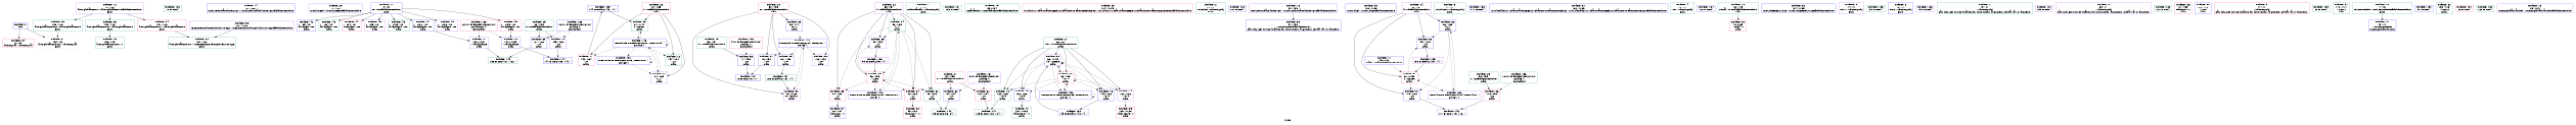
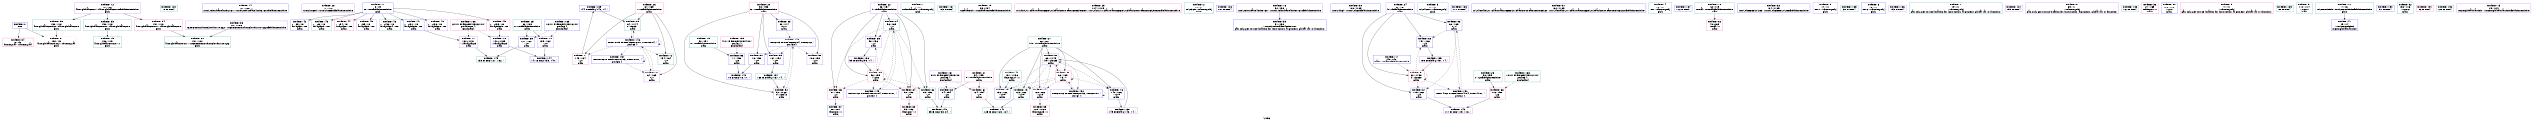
  digraph {
    label=SVFG
    node [color=blue shape=record]
    edge [style=solid]
    n1 [label="{NodeID: 0\nFun}"]
    n2 [color=deeppink label="{NodeID: 34\n2\<--3\ndummyVal\<--dummyVal\n}"]
    n3 [color=deeppink label="{NodeID: 81\n192\<--3\nllvm.global_ctors_2\<--dummyVal\nGlob }" style=dotted]
    n4 [color=teal label="{NodeID: 180\n70 = PHI()\n}"]
    n5 [label="{NodeID: 14\n27\<--28\n_ZNSt8ios_base4InitC1Ev\<--_ZNSt8ios_base4InitC1Ev_field_insensitive\n}"]
    n6 [color=purple label="{NodeID: 28\n71\<--72\n_ZNSirsERi\<--_ZNSirsERi_field_insensitive\n}"]
    n7 [label="{NodeID: 42\n89\<--8\narrayidx\<--m\nmain\n}"]
    n8 [label="{NodeID: 139\n144 = Binary(143, 74, )\n}"]
    n9 [color=teal label="{NodeID: 89\n64\<--144\nt\<--inc31\nmain\n}"]
    n10 [label="{NodeID: 146\nMR_18V_5 = PHI(MR_18V_7, MR_18V_4, )\npts\{65 \}\n}"]
    n11 [color=deeppink label="{NodeID: 71\n143\<--64\n\<--t\nmain\n}"]
    n12 [color=teal label="{NodeID: 72\n154\<--64\n\<--t\nmain\n}"]
    n13 [color=purple label="{NodeID: 87\n64\<--69\nt\<--\nmain\n}"]
    n14 [label="{NodeID: 151\nMR_18V_2 = PHI(MR_18V_3, MR_18V_1, )\npts\{65 \}\n}"]
    n15 [label="{NodeID: 56\n77\<--50\n\<--T\nmain\n}"]
    n16 [label="{NodeID: 142\n78 = cmp(76, 77, )\n}"]
    n17 [color=purple label="{NodeID: 70\n135\<--62\n\<--x\nmain\n}"]
    n18 [label="{NodeID: 144\n141 = cmp(135, 140, )\n}"]
    n19 [color=teal label="{NodeID: 84\n56\<--69\ni\<--\nmain\n}"]
    n20 [color=teal label="{NodeID: 62\n83\<--56\n\<--i\nmain\n}"]
    n21 [color=deeppink label="{NodeID: 63\n87\<--56\n\<--i\nmain\n}"]
    n22 [color=deeppink label="{NodeID: 64\n92\<--56\n\<--i\nmain\n}"]
    n23 [color=purple label="{NodeID: 65\n98\<--56\n\<--i\nmain\n}"]
    n24 [color=deeppink label="{NodeID: 85\n56\<--99\ni\<--inc\nmain\n}"]
    n25 [label="{NodeID: 149\nMR_10V_2 = PHI(MR_10V_4, MR_10V_1, )\npts\{57 \}\n}"]
    n26 [color=teal label="{NodeID: 140\n85 = cmp(83, 84, )\n}"]
    n27 [label="{NodeID: 37\n88\<--87\nidxprom\<--\nmain\n}"]
    n28 [color=deeppink label="{NodeID: 38\n93\<--92\nidxprom7\<--\nmain\n}"]
    n29 [color=purple label="{NodeID: 136\n99 = Binary(98, 74, )\n}"]
    n30 [color=teal label="{NodeID: 1\n7\<--1\n__dso_handle\<--dummyObj\nGlob }"]
    n31 [color=teal label="{NodeID: 181\n103 = PHI()\n}"]
    n32 [color=teal label="{NodeID: 15\n33\<--34\n__cxa_atexit\<--__cxa_atexit_field_insensitive\n}"]
    n33 [color=deeppink label="{NodeID: 29\n104\<--105\n_ZStlsISt11char_traitsIcEERSt13basic_ostreamIcT_ES5_PKc\<--_ZStlsISt11char_traitsIcEERSt13basic_ostreamIcT_ES5_PKc_field_insensitive\n}"]
    n34 [color=teal label="{NodeID: 43\n90\<--8\narrayidx5\<--m\nmain\n}"]
    n35 [label="{NodeID: 57\n76\<--52\n\<--tt\nmain\n}"]
    n36 [color=deeppink label="{NodeID: 168\n22V_1 = ENCHI(MR_22V_0)\npts\{90000 \}\nFun[main]}" style=double]
    n37 [color=purple label="{NodeID: 77\n132\<--131\n\<--arrayidx25\nmain\n}"]
    n38 [label="{NodeID: 78\n140\<--139\n\<--arrayidx29\nmain\n}"]
    n39 [color=teal label="{NodeID: 145\n133 = cmp(127, 132, )\n}"]
    n40 [color=teal label="{NodeID: 2\n10\<--1\n_ZSt3cin\<--dummyObj\nInitD }"]
    n41 [label="{NodeID: 182\n107 = PHI()\n}"]
    n42 [color=purple label="{NodeID: 16\n32\<--38\n_ZNSt8ios_base4InitD1Ev\<--_ZNSt8ios_base4InitD1Ev_field_insensitive\n}"]
    n43 [label="{NodeID: 35\n31\<--32\n\<--_ZNSt8ios_base4InitD1Ev\nCan only get source location for instruction, argument, global var or function.}"]
    n44 [label="{NodeID: 30\n108\<--109\n_ZNSolsEi\<--_ZNSolsEi_field_insensitive\n}"]
    n45 [color=deeppink label="{NodeID: 44\n94\<--8\narrayidx8\<--m\nmain\n}"]
    n46 [color=teal label="{NodeID: 141\n125 = cmp(123, 124, )\n}"]
    n47 [color=purple label="{NodeID: 58\n106\<--52\n\<--tt\nmain\n}"]
    n48 [label="{NodeID: 86\n60\<--69\nk\<--\nmain\n}"]
    n49 [label="{NodeID: 67\n115\<--60\n\<--k\nmain\n}"]
    n50 [label="{NodeID: 68\n157\<--60\n\<--k\nmain\n}"]
    n51 [color=purple label="{NodeID: 150\nMR_14V_2 = PHI(MR_14V_4, MR_14V_1, )\npts\{61 \}\n}"]
    n52 [color=purple label="{NodeID: 143\n117 = cmp(115, 116, )\n}"]
    n53 [color=purple label="{NodeID: 135\n158 = Binary(157, 74, )\n}"]
    n54 [color=deeppink label="{NodeID: 91\n60\<--158\nk\<--inc38\nmain\n}"]
    n55 [color=teal label="{NodeID: 3\n11\<--1\n_ZSt4cout\<--dummyObj\nGlob }"]
    n56 [label="{NodeID: 183\n111 = PHI()\n}"]
    n57 [label="{NodeID: 17\n45\<--46\nmain\<--main_field_insensitive\n}"]
    n58 [label="{NodeID: 31\n162\<--163\n_ZSt4endlIcSt11char_traitsIcEERSt13basic_ostreamIT_T0_ES6_\<--_ZSt4endlIcSt11char_traitsIcEERSt13basic_ostreamIT_T0_ES6__field_insensitive\n}"]
    n59 [color=purple label="{NodeID: 45\n95\<--8\narrayidx9\<--m\nmain\n}"]
    n60 [label="{NodeID: 59\n167\<--52\n\<--tt\nmain\n}"]
    n61 [color=teal label="{NodeID: 137\n168 = Binary(167, 74, )\n}"]
    n62 [color=purple label="{NodeID: 92\n52\<--168\ntt\<--inc42\nmain\n}"]
    n63 [label="{NodeID: 148\nMR_6V_3 = PHI(MR_6V_4, MR_6V_2, )\npts\{53 \}\n}"]
    n64 [color=teal label="{NodeID: 73\n123\<--66\n\<--i19\nmain\n}"]
    n65 [color=teal label="{NodeID: 4\n12\<--1\n.str\<--dummyObj\nGlob }"]
    n66 [label="{NodeID: 184\n112 = PHI()\n}"]
    n67 [color=teal label="{NodeID: 18\n48\<--49\nretval\<--retval_field_insensitive\nmain\n}"]
    n68 [color=deeppink label="{NodeID: 82\n48\<--69\nretval\<--\nmain\n}"]
    n69 [label="{NodeID: 32\n164\<--165\n_ZNSolsEPFRSoS_E\<--_ZNSolsEPFRSoS_E_field_insensitive\n}"]
    n70 [color=teal label="{NodeID: 46\n130\<--8\narrayidx24\<--m\nmain\n}"]
    n71 [label="{NodeID: 60\n84\<--54\n\<--n\nmain\n}"]
    n72 [color=purple label="{NodeID: 74\n128\<--66\n\<--i19\nmain\n}"]
    n73 [color=deeppink label="{NodeID: 39\n129\<--128\nidxprom23\<--\nmain\n}"]
    n74 [color=purple label="{NodeID: 90\n66\<--149\ni19\<--inc33\nmain\n}"]
    n75 [color=deeppink label="{NodeID: 88\n66\<--69\ni19\<--\nmain\n}"]
    n76 [label="{NodeID: 75\n136\<--66\n\<--i19\nmain\n}"]
    n77 [label="{NodeID: 76\n148\<--66\n\<--i19\nmain\n}"]
    n78 [label="{NodeID: 152\nMR_20V_2 = PHI(MR_20V_3, MR_20V_1, )\npts\{67 \}\n}"]
    n79 [color=teal label="{NodeID: 40\n137\<--136\nidxprom27\<--\nmain\n}"]
    n80 [color=purple label="{NodeID: 138\n149 = Binary(148, 74, )\n}"]
    n81 [color=purple label="{NodeID: 5\n14\<--1\n.str.1\<--dummyObj\nGlob }"]
    n82 [color=teal label="{NodeID: 185\n30 = PHI()\n}"]
    n83 [color=teal label="{NodeID: 19\n50\<--51\nT\<--T_field_insensitive\nmain\n}"]
    n84 [color=purple label="{NodeID: 33\n20\<--186\n_GLOBAL__sub_I_Clouds_1_0.cpp\<--_GLOBAL__sub_I_Clouds_1_0.cpp_field_insensitive\n}"]
    n85 [color=teal label="{NodeID: 80\n191\<--20\nllvm.global_ctors_1\<--_GLOBAL__sub_I_Clouds_1_0.cpp\nGlob }"]
    n86 [label="{NodeID: 47\n131\<--8\narrayidx25\<--m\nmain\n}"]
    n87 [color=deeppink label="{NodeID: 61\n124\<--54\n\<--n\nmain\n}"]
    n88 [label="{NodeID: 6\n16\<--1\n.str.2\<--dummyObj\nGlob }"]
-   n89 [color=purple label="{NodeID: 186\n158 = PHI()\n}"]
+   n89 [color=purple label="{NodeID: 186\n153 = PHI()\n}"]
    n90 [color=deeppink label="{NodeID: 20\n52\<--53\ntt\<--tt_field_insensitive\nmain\n}"]
    n91 [label="{NodeID: 83\n52\<--74\ntt\<--\nmain\n}"]
    n92 [color=purple label="{NodeID: 48\n138\<--8\narrayidx28\<--m\nmain\n}"]
    n93 [color=deeppink label="{NodeID: 159\n4V_1 = ENCHI(MR_4V_0)\npts\{51 \}\nFun[main]}" style=double]
    n94 [color=teal label="{NodeID: 7\n19\<--1\n\<--dummyObj\nCan only get source location for instruction, argument, global var or function.}"]
    n95 [color=purple label="{NodeID: 187\n155 = PHI()\n}"]
    n96 [color=deeppink label="{NodeID: 21\n54\<--55\nn\<--n_field_insensitive\nmain\n}"]
    n97 [color=deeppink label="{NodeID: 49\n139\<--8\narrayidx29\<--m\nmain\n}"]
    n98 [color=purple label="{NodeID: 8\n69\<--1\n\<--dummyObj\nCan only get source location for instruction, argument, global var or function.}"]
    n99 [color=teal label="{NodeID: 188\n161 = PHI()\n}"]
    n100 [color=purple label="{NodeID: 22\n56\<--57\ni\<--i_field_insensitive\nmain\n}"]
    n101 [color=deeppink label="{NodeID: 36\n47\<--69\nmain_ret\<--\nmain\n}"]
    n102 [label="{NodeID: 50\n102\<--12\n\<--.str\nmain\n}"]
    n103 [color=purple label="{NodeID: 161\n8V_1 = ENCHI(MR_8V_0)\npts\{55 \}\nFun[main]}" style=double]
    n104 [color=deeppink label="{NodeID: 9\n74\<--1\n\<--dummyObj\nCan only get source location for instruction, argument, global var or function.}"]
    n105 [color=teal label="{NodeID: 189\n80 = PHI()\n}"]
    n106 [color=teal label="{NodeID: 23\n58\<--59\np\<--p_field_insensitive\nmain\n}"]
    n107 [color=deeppink label="{NodeID: 66\n116\<--58\n\<--p\nmain\n}"]
    n108 [color=teal label="{NodeID: 51\n110\<--14\n\<--.str.1\nmain\n}"]
    n109 [color=teal label="{NodeID: 79\n190\<--19\nllvm.global_ctors_0\<--\nGlob }"]
    n110 [color=teal label="{NodeID: 10\n4\<--6\n_ZStL8__ioinit\<--_ZStL8__ioinit_field_insensitive\nGlob }"]
    n111 [label="{NodeID: 41\n29\<--4\n\<--_ZStL8__ioinit\n__cxx_global_var_init\n}"]
    n112 [label="{NodeID: 190\n91 = PHI()\n}"]
    n113 [color=purple label="{NodeID: 24\n60\<--61\nk\<--k_field_insensitive\nmain\n}"]
    n114 [color=teal label="{NodeID: 52\n152\<--16\n\<--.str.2\nmain\n}"]
    n115 [color=teal label="{NodeID: 163\n12V_1 = ENCHI(MR_12V_0)\npts\{59 \}\nFun[main]}" style=double]
    n116 [label="{NodeID: 11\n8\<--9\nm\<--m_field_insensitive\nGlob }"]
    n117 [color=deeppink label="{NodeID: 191\n96 = PHI()\n}"]
    n118 [color=teal label="{NodeID: 25\n62\<--63\nx\<--x_field_insensitive\nmain\n}"]
    n119 [label="{NodeID: 69\n127\<--62\n\<--x\nmain\n}"]
    n120 [color=teal label="{NodeID: 53\n190\<--18\nllvm.global_ctors_0\<--llvm.global_ctors\nGlob }"]
    n121 [color=purple label="{NodeID: 12\n18\<--22\nllvm.global_ctors\<--llvm.global_ctors_field_insensitive\nGlob }"]
    n122 [color=deeppink label="{NodeID: 54\n191\<--18\nllvm.global_ctors_1\<--llvm.global_ctors\nGlob }"]
    n123 [color=teal label="{NodeID: 55\n192\<--18\nllvm.global_ctors_2\<--llvm.global_ctors\nGlob }"]
    n124 [color=teal label="{NodeID: 192\n120 = PHI()\n}"]
    n125 [color=deeppink label="{NodeID: 26\n64\<--65\nt\<--t_field_insensitive\nmain\n}"]
    n126 [label="{NodeID: 165\n16V_1 = ENCHI(MR_16V_0)\npts\{63 \}\nFun[main]}" style=double]
    n127 [color=purple label="{NodeID: 13\n23\<--24\n__cxx_global_var_init\<--__cxx_global_var_init_field_insensitive\n}"]
    n128 [color=teal label="{NodeID: 27\n66\<--67\ni19\<--i19_field_insensitive\nmain\n}"]
    n1 -> n2
    n1 -> n3
    n8 -> n9
    n9 -> n10 [style=dashed]
    n10 -> n9 [style=dashed]
    n10 -> n10 [style=dashed]
    n10 -> n11 [style=dashed]
    n10 -> n12 [style=dashed]
    n10 -> n13 [style=dashed]
    n10 -> n14 [style=dashed]
    n11 -> n8
    n13 -> n10 [style=dashed]
    n14 -> n13 [style=dashed]
    n14 -> n14 [style=dashed]
    n15 -> n16
    n17 -> n18
    n19 -> n20 [style=dashed]
    n19 -> n21 [style=dashed]
    n19 -> n22 [style=dashed]
    n19 -> n23 [style=dashed]
    n19 -> n24 [style=dashed]
    n19 -> n25 [style=dashed]
    n20 -> n26
    n21 -> n27
    n22 -> n28
    n23 -> n29
    n24 -> n20 [style=dashed]
    n24 -> n21 [style=dashed]
    n24 -> n22 [style=dashed]
    n24 -> n23 [style=dashed]
    n24 -> n24 [style=dashed]
    n24 -> n25 [style=dashed]
    n25 -> n19 [style=dashed]
    n29 -> n24
    n35 -> n16
    n36 -> n37 [style=dashed]
    n36 -> n38 [style=dashed]
    n37 -> n39
    n38 -> n18
    n42 -> n43
    n48 -> n49 [style=dashed]
    n48 -> n50 [style=dashed]
    n48 -> n51 [style=dashed]
    n49 -> n52
    n50 -> n53
    n51 -> n48 [style=dashed]
    n53 -> n54
    n54 -> n49 [style=dashed]
    n54 -> n50 [style=dashed]
    n54 -> n51 [style=dashed]
    n54 -> n54 [style=dashed]
    n57 -> n54 [style=dashed]
    n60 -> n61
    n61 -> n62
    n62 -> n63 [style=dashed]
    n63 -> n35 [style=dashed]
    n63 -> n47 [style=dashed]
    n63 -> n60 [style=dashed]
    n63 -> n62 [style=dashed]
    n64 -> n46
    n67 -> n68
    n71 -> n26
    n72 -> n73
    n72 -> n74 [style=dashed]
    n74 -> n64 [style=dashed]
    n74 -> n74 [style=dashed]
    n74 -> n75 [style=dashed]
    n74 -> n76 [style=dashed]
    n74 -> n77 [style=dashed]
    n74 -> n78 [style=dashed]
    n75 -> n64 [style=dashed]
    n75 -> n72 [style=dashed]
    n75 -> n74 [style=dashed]
    n75 -> n75 [style=dashed]
    n75 -> n76 [style=dashed]
    n75 -> n77 [style=dashed]
    n75 -> n78 [style=dashed]
-   n76 -> n79
+   n79 -> n76
    n77 -> n80
    n78 -> n75 [style=dashed]
    n78 -> n78 [style=dashed]
    n80 -> n74
    n83 -> n15
    n84 -> n85
    n86 -> n37
    n87 -> n46
    n90 -> n35
    n90 -> n47
    n90 -> n60
    n90 -> n62
    n90 -> n91
    n91 -> n63 [style=dashed]
    n93 -> n15 [style=dashed]
    n96 -> n71
    n96 -> n87
    n97 -> n38
    n100 -> n19
    n100 -> n20
    n100 -> n21
    n100 -> n22
    n100 -> n23
    n100 -> n24
    n103 -> n71 [style=dashed]
    n103 -> n87 [style=dashed]
    n106 -> n107
    n107 -> n52
    n110 -> n111
    n113 -> n48
    n113 -> n49
    n113 -> n50
    n113 -> n54
    n115 -> n107 [style=dashed]
    n116 -> n7
    n116 -> n34
    n116 -> n45
    n116 -> n59
    n116 -> n70
    n116 -> n86
    n116 -> n92
    n116 -> n97
    n118 -> n17
    n118 -> n119
    n119 -> n39
    n120 -> n109
    n121 -> n120
    n121 -> n122
    n121 -> n123
    n122 -> n85
    n123 -> n3
    n125 -> n9
    n125 -> n11
    n125 -> n12
    n125 -> n13
    n126 -> n17 [style=dashed]
    n126 -> n119 [style=dashed]
    n128 -> n64
    n128 -> n72
    n128 -> n74
    n128 -> n75
    n128 -> n76
    n128 -> n77
  }
